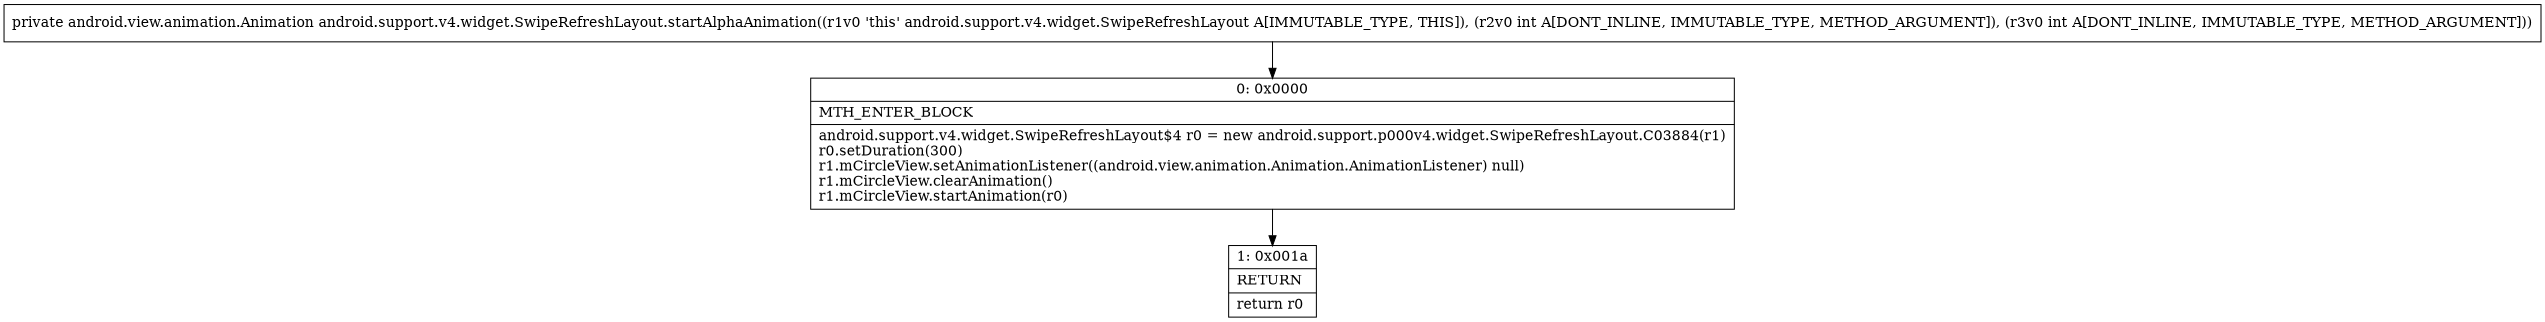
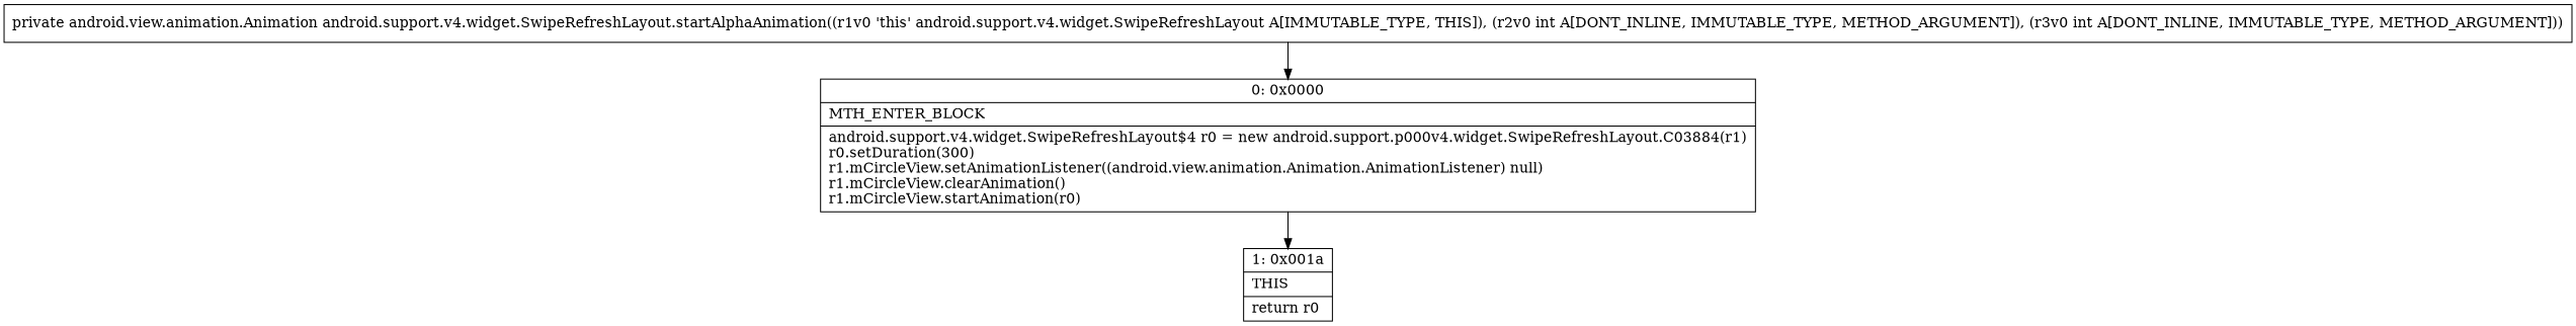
  digraph {
    node [shape=record]
    n1 [label="{0\:\ 0x0000|MTH_ENTER_BLOCK\l|android.support.v4.widget.SwipeRefreshLayout$4 r0 = new android.support.p000v4.widget.SwipeRefreshLayout.C03884(r1)\lr0.setDuration(300)\lr1.mCircleView.setAnimationListener((android.view.animation.Animation.AnimationListener) null)\lr1.mCircleView.clearAnimation()\lr1.mCircleView.startAnimation(r0)\l}"]
-   n2 [label="{1\:\ 0x001a|RETURN\l|return r0\l}"]
+   n2 [label="{1\:\ 0x001a|THIS\l|return r0\l}"]
    n3 [label="{private android.view.animation.Animation android.support.v4.widget.SwipeRefreshLayout.startAlphaAnimation((r1v0 'this' android.support.v4.widget.SwipeRefreshLayout A[IMMUTABLE_TYPE, THIS]), (r2v0 int A[DONT_INLINE, IMMUTABLE_TYPE, METHOD_ARGUMENT]), (r3v0 int A[DONT_INLINE, IMMUTABLE_TYPE, METHOD_ARGUMENT])) }"]
    n1 -> n2
    n3 -> n1
  }
